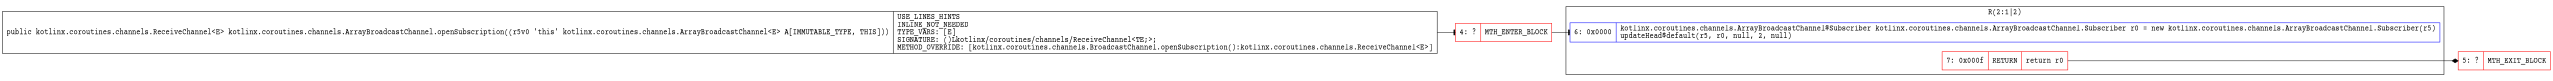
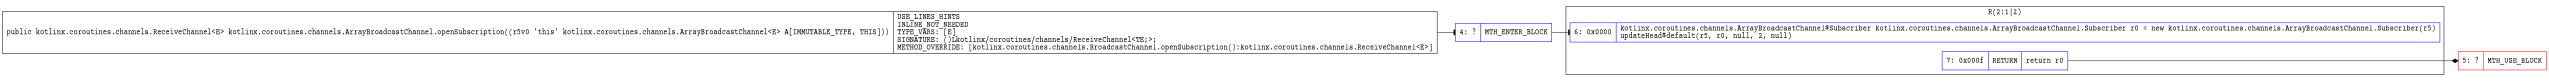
  digraph {
    fontname="Courier Prime"
    rankdir=LR
    node [color=blue fontname="Courier Prime" shape=record]
    edge [arrowhead=tee fontname="Courier Prime" style=solid]
    n1 [label="{6\:\ 0x0000|kotlinx.coroutines.channels.ArrayBroadcastChannel$Subscriber kotlinx.coroutines.channels.ArrayBroadcastChannel.Subscriber r0 = new kotlinx.coroutines.channels.ArrayBroadcastChannel.Subscriber(r5)\lupdateHead$default(r5, r0, null, 2, null)\l}"]
-   n2 [color=red label="{7\:\ 0x000f|RETURN\l|return r0\l}"]
-   n3 [color=red label="{5\:\ ?|MTH_EXIT_BLOCK\l}"]
-   n4 [color=red label="{4\:\ ?|MTH_ENTER_BLOCK\l}"]
+   n2 [label="{7\:\ 0x000f|RETURN\l|return r0\l}"]
+   n3 [color=red label="{5\:\ ?|MTH_USE_BLOCK\l}"]
+   n4 [label="{4\:\ ?|MTH_ENTER_BLOCK\l}"]
    n5 [label="{public kotlinx.coroutines.channels.ReceiveChannel\<E\> kotlinx.coroutines.channels.ArrayBroadcastChannel.openSubscription((r5v0 'this' kotlinx.coroutines.channels.ArrayBroadcastChannel\<E\> A[IMMUTABLE_TYPE, THIS]))  | USE_LINES_HINTS\lINLINE_NOT_NEEDED\lTYPE_VARS: [E]\lSIGNATURE: ()Lkotlinx\/coroutines\/channels\/ReceiveChannel\<TE;\>;\lMETHOD_OVERRIDE: [kotlinx.coroutines.channels.BroadcastChannel.openSubscription():kotlinx.coroutines.channels.ReceiveChannel\<E\>]\l}" color=""]
    subgraph cluster_1 {
      label="R(2:1|2)"
      n1
      n2
    }
    n2 -> n3 [arrowhead=diamond]
    n4 -> n1
    n5 -> n4
  }
